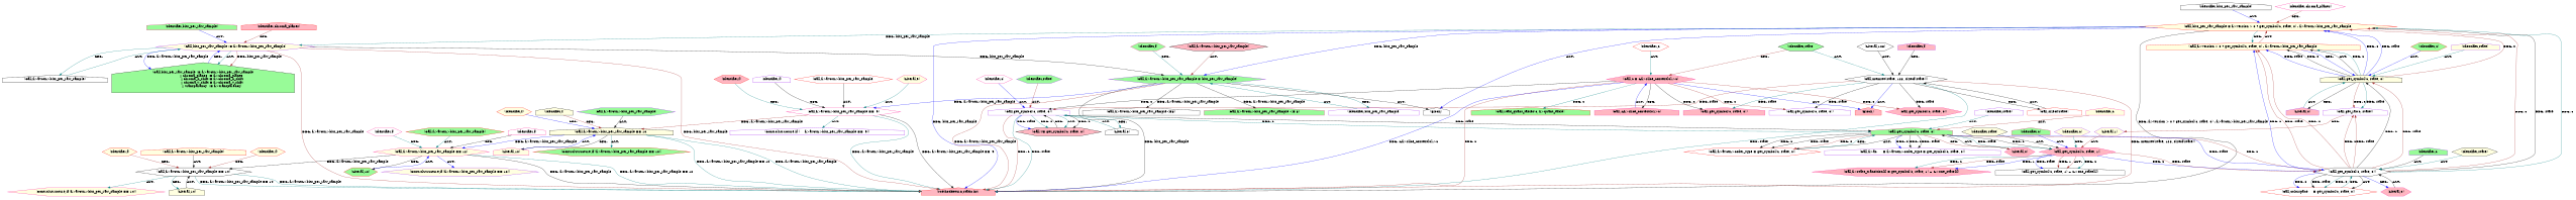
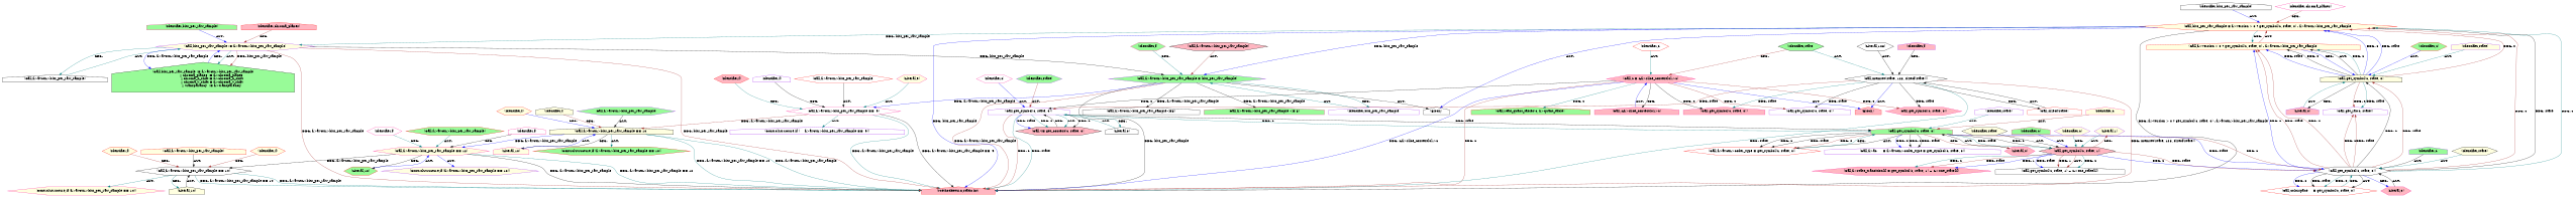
  digraph {
    node [color=deeppink fillcolor=white shape=hexagon style=filled]
    edge [color=teal]
    n1 [fillcolor=lightyellow label="(Call,f->avctx->bits_per_raw_sample == 12)"]
    n2 [color=black label="(Call,f->avctx->bits_per_raw_sample == 14)"]
    n3 [color=red fillcolor=palegreen label="(Literal,12)"]
    n4 [color=purple fillcolor=lightyellow label="(ControlStructure,if (f->avctx->bits_per_raw_sample == 12))"]
    n5 [color=red fillcolor=lightpink label="(MethodReturn,static int)" shape=house]
    n6 [fillcolor=lightyellow label="(ControlStructure,if (f->avctx->bits_per_raw_sample == 14))"]
    n7 [color=black fillcolor=lightyellow label="(Literal,14)" shape=house]
    n8 [color=black fillcolor=lightyellow label="(Call,f->avctx->bits_per_raw_sample == 10)" shape=house]
    n9 [fillcolor=lightyellow label="(Literal,10)" shape=house]
    n10 [color=red fillcolor=palegreen label="(ControlStructure,if (f->avctx->bits_per_raw_sample == 10))"]
    n11 [label="(Call,f->avctx->bits_per_raw_sample ==  9)"]
    n12 [color=purple label="(ControlStructure,if (     f->avctx->bits_per_raw_sample ==  9))" shape=house]
    n13 [fillcolor=lightyellow label="(Literal,9)"]
    n14 [color=purple fillcolor=palegreen label="(Call,f->avctx->bits_per_raw_sample = bits_per_raw_sample)"]
    n15 [color=black label="(Call,f->avctx->bits_per_raw_sample<=8)" shape=house]
    n16 [fillcolor=palegreen label="(Call,f->avctx->bits_per_raw_sample <= 8)" shape=house]
    n17 [color=purple label="(Identifier,bits_per_raw_sample)" shape=house]
    n18 [color=black label="(Block,)" shape=house]
    n19 [color=red fillcolor=lightyellow label="(Call,bits_per_raw_sample = f->version > 0 ? get_symbol(c, state, 0) : f->avctx->bits_per_raw_sample)"]
    n20 [color=purple fillcolor=lightyellow label="(Call,bits_per_raw_sample != f->avctx->bits_per_raw_sample)"]
    n21 [color=red fillcolor=lightyellow label="(Call,f->version > 0 ? get_symbol(c, state, 0) : f->avctx->bits_per_raw_sample)" shape=house]
    n22 [color=black fillcolor=palegreen label="(Call,bits_per_raw_sample != f->avctx->bits_per_raw_sample\n                || chroma_planes != f->chroma_planes\n                 || chroma_h_shift!= f->chroma_h_shift\n                 || chroma_v_shift!= f->chroma_v_shift\n                 || transparency  != f->transparency)" shape=house]
    n23 [color=black label="(Call,f->avctx->bits_per_raw_sample)" shape=house]
    n24 [color=black fillcolor=lightyellow label="(Call,get_symbol(c, state, 0))" shape=house]
    n25 [color=purple fillcolor=lightpink label="(Literal,0)" shape=house]
    n26 [color=purple label="(Call,get_rac(c, state))" shape=house]
    n27 [color=black label="(Call,get_symbol(c, state, 0))"]
    n28 [color=red label="(Call,colorspace     = get_symbol(c, state, 0))"]
    n29 [fillcolor=lightpink label="(Literal,0)"]
    n30 [fillcolor=palegreen label="(Call,get_symbol(c, state, 0))" shape=house]
-   n31 [fillcolor=lightpink label="(Call,get_symbol(c, state, 1))"]
+   n31 [color=black fillcolor=lightpink label="(Call,get_symbol(c, state, 1))"]
    n32 [color=purple label="(Call,f->ac      = f->avctx->coder_type = get_symbol(c, state, 0))" shape=house]
    n33 [fillcolor=lightpink label="(Literal,0)"]
    n34 [color=red label="(Call,f->avctx->coder_type = get_symbol(c, state, 0))"]
    n35 [fillcolor=lightpink label="(Call,f->state_transition[i] = get_symbol(c, state, 1) + c->one_state[i])"]
    n36 [color=purple fillcolor=lightyellow label="(Literal,1)"]
    n37 [color=black label="(Call,get_symbol(c, state, 1) + c->one_state[i])" shape=house]
    n38 [color=purple label="(Call,get_symbol(c, state, 0))" shape=house]
-   n39 [color=black fillcolor=lightpink label="(Call,v= get_symbol(c, state, 0))"]
+   n39 [color=black fillcolor=lightpink label="(Call,v= get_context(c, state, 0))"]
    n40 [color=black label="(Literal,0)" shape=house]
    n41 [fillcolor=lightpink label="(Call,c = &f->slice_context[0]->c)"]
    n42 [color=purple label="(Call,get_symbol(c, state, 0))" shape=house]
    n43 [fillcolor=lightpink label="(Call,&f->slice_context[0]->c)" shape=house]
    n44 [color=red fillcolor=palegreen label="(Call,read_quant_tables(c, f->quant_table))" shape=house]
    n45 [fillcolor=lightpink label="(Call,get_symbol(c, state, 0))"]
    n46 [fillcolor=lightpink label="(Call,get_symbol(c, state, 0))" shape=house]
    n47 [color=red fillcolor=lightpink label="(Block,)" shape=house]
    n48 [color=black label="(Call,memset(state, 128, sizeof(state)))"]
    n49 [color=red label="(Call,sizeof(state))" shape=house]
    n50 [fillcolor=palegreen label="(Identifier,f)"]
    n51 [color=black fillcolor=lightyellow label="(Identifier,state)"]
    n52 [color=black label="(Literal,128)"]
    n53 [color=black label="(Identifier,bits_per_raw_sample)" shape=house]
    n54 [color=red fillcolor=lightpink label="(Identifier,f)"]
    n55 [label="(Identifier,c)"]
    n56 [label="(Identifier,f)"]
    n57 [color=purple label="(Identifier,state)" shape=house]
    n58 [color=red fillcolor=lightyellow label="(Call,f->avctx->bits_per_raw_sample)" shape=house]
    n59 [label="(Identifier,chroma_planes)"]
    n60 [color=red label="(Identifier,c)"]
    n61 [color=red fillcolor=palegreen label="(Call,f->avctx->bits_per_raw_sample)"]
    n62 [color=purple fillcolor=palegreen label="(Call,f->avctx->bits_per_raw_sample)"]
    n63 [fillcolor=palegreen label="(Identifier,c)" shape=house]
    n64 [color=black fillcolor=palegreen label="(Identifier,state)"]
    n65 [fillcolor=lightyellow label="(Identifier,c)" shape=house]
    n66 [color=purple label="(Identifier,f)" shape=house]
    n67 [color=purple fillcolor=lightpink label="(Identifier,f)" shape=house]
    n68 [fillcolor=palegreen label="(Identifier,bits_per_raw_sample)" shape=house]
    n69 [color=purple fillcolor=palegreen label="(Identifier,c)" shape=house]
    n70 [color=black fillcolor=lightyellow label="(Identifier,state)"]
    n71 [color=red fillcolor=lightyellow label="(Identifier,f)"]
    n72 [label="(Identifier,f)" shape=house]
    n73 [color=purple fillcolor=lightyellow label="(Identifier,c)"]
    n74 [color=red fillcolor=lightyellow label="(Identifier,f)"]
    n75 [color=red fillcolor=palegreen label="(Identifier,c)"]
    n76 [color=red fillcolor=lightpink label="(Identifier,chroma_planes)" shape=house]
    n77 [color=black fillcolor=lightpink label="(Call,f->avctx->bits_per_raw_sample)"]
    n78 [color=red fillcolor=lightyellow label="(Identifier,f)"]
    n79 [color=purple fillcolor=palegreen label="(Identifier,state)"]
    n80 [color=purple fillcolor=lightyellow label="(Identifier,state)" shape=house]
    n81 [color=red label="(Call,f->avctx->bits_per_raw_sample)"]
    n82 [color=black fillcolor=lightyellow label="(Identifier,f)" shape=house]
    n1 -> n2 [color=black label="DDG: f->avctx->bits_per_raw_sample"]
    n1 -> n3 [color=black label="CFG: "]
    n1 -> n4 [color=blue label="AST: "]
    n1 -> n5 [color=black label="DDG: f->avctx->bits_per_raw_sample"]
    n1 -> n5 [label="DDG: f->avctx->bits_per_raw_sample == 12"]
    n2 -> n5 [label="DDG: f->avctx->bits_per_raw_sample"]
    n2 -> n5 [label="DDG: f->avctx->bits_per_raw_sample == 14"]
    n2 -> n6 [label="AST: "]
    n2 -> n7 [label="CFG: "]
    n3 -> n1 [color=blue label="AST: "]
    n7 -> n2 [color=black label="AST: "]
    n8 -> n1 [color=blue label="DDG: f->avctx->bits_per_raw_sample"]
    n8 -> n5 [label="DDG: f->avctx->bits_per_raw_sample == 10"]
    n8 -> n5 [label="DDG: f->avctx->bits_per_raw_sample"]
    n8 -> n9 [color=black label="CFG: "]
    n8 -> n10 [label="AST: "]
    n9 -> n8 [color=blue label="AST: "]
    n11 -> n5 [label="DDG: f->avctx->bits_per_raw_sample"]
    n11 -> n5 [color=black label="DDG: f->avctx->bits_per_raw_sample ==  9"]
    n11 -> n8 [color=brown label="DDG: f->avctx->bits_per_raw_sample"]
    n11 -> n12 [label="AST: "]
    n13 -> n11 [label="AST: "]
    n14 -> n5 [color=brown label="DDG: f->avctx->bits_per_raw_sample"]
    n14 -> n5 [color=black label="DDG: bits_per_raw_sample"]
    n14 -> n11 [color=blue label="DDG: f->avctx->bits_per_raw_sample"]
    n14 -> n15 [color=black label="DDG: f->avctx->bits_per_raw_sample"]
    n14 -> n16 [color=black label="DDG: f->avctx->bits_per_raw_sample"]
    n14 -> n17 [label="CFG: "]
    n14 -> n18 [color=black label="AST: "]
    n17 -> n14 [label="AST: "]
    n19 -> n5 [color=black label="DDG: f->version > 0 ? get_symbol(c, state, 0) : f->avctx->bits_per_raw_sample"]
    n19 -> n5 [color=blue label="DDG: bits_per_raw_sample"]
    n19 -> n14 [color=blue label="DDG: bits_per_raw_sample"]
    n19 -> n18 [color=blue label="AST: "]
    n19 -> n20 [label="DDG: bits_per_raw_sample"]
    n19 -> n21 [label="CFG: "]
    n20 -> n5 [color=brown label="DDG: f->avctx->bits_per_raw_sample"]
    n20 -> n5 [color=brown label="DDG: bits_per_raw_sample"]
    n20 -> n14 [color=black label="DDG: bits_per_raw_sample"]
    n20 -> n22 [label="AST: "]
    n20 -> n22 [color=brown label="DDG: bits_per_raw_sample"]
    n20 -> n22 [color=blue label="DDG: f->avctx->bits_per_raw_sample"]
    n20 -> n23 [label="CFG: "]
    n21 -> n19 [color=brown label="AST: "]
    n21 -> n24 [color=blue label="CFG: "]
    n22 -> n20 [color=blue label="CFG: "]
    n23 -> n20 [label="AST: "]
    n24 -> n19 [color=blue label="DDG: c"]
    n24 -> n19 [color=blue label="DDG: state"]
    n24 -> n19 [color=brown label="DDG: 0"]
    n24 -> n21 [color=black label="AST: "]
    n24 -> n21 [label="DDG: c"]
    n24 -> n21 [color=blue label="DDG: state"]
    n24 -> n21 [color=black label="DDG: 0"]
    n24 -> n25 [color=black label="CFG: "]
    n24 -> n26 [color=brown label="DDG: c"]
    n24 -> n26 [label="DDG: state"]
    n25 -> n24 [label="AST: "]
    n27 -> n19 [color=brown label="DDG: c"]
    n27 -> n19 [color=black label="DDG: state"]
    n27 -> n19 [label="DDG: 0"]
    n27 -> n21 [color=blue label="DDG: c"]
    n27 -> n21 [color=brown label="DDG: state"]
    n27 -> n21 [color=brown label="DDG: 0"]
    n27 -> n24 [color=black label="DDG: c"]
    n27 -> n24 [color=brown label="DDG: state"]
    n27 -> n26 [color=brown label="DDG: c"]
    n27 -> n26 [color=brown label="DDG: state"]
    n27 -> n28 [color=black label="AST: "]
    n27 -> n28 [color=blue label="DDG: c"]
    n27 -> n28 [color=black label="DDG: state"]
    n27 -> n28 [label="DDG: 0"]
    n27 -> n29 [color=blue label="CFG: "]
    n28 -> n27 [label="CFG: "]
    n29 -> n27 [color=black label="AST: "]
    n30 -> n27 [color=brown label="DDG: c"]
    n30 -> n27 [color=blue label="DDG: state"]
    n30 -> n31 [color=black label="DDG: c"]
    n30 -> n31 [label="DDG: state"]
    n30 -> n32 [color=black label="DDG: c"]
    n30 -> n32 [color=black label="DDG: state"]
    n30 -> n32 [color=blue label="DDG: 0"]
    n30 -> n33 [color=brown label="CFG: "]
    n30 -> n34 [color=black label="AST: "]
    n30 -> n34 [color=black label="DDG: c"]
    n30 -> n34 [color=black label="DDG: state"]
    n30 -> n34 [color=brown label="DDG: 0"]
    n31 -> n27 [color=blue label="DDG: c"]
    n31 -> n27 [color=brown label="DDG: state"]
    n31 -> n35 [label="DDG: c"]
    n31 -> n35 [color=brown label="DDG: state"]
    n31 -> n35 [color=blue label="DDG: 1"]
-   n26 -> n36 [color=brown label="CFG: "]
+   n31 -> n36 [color=brown label="CFG: "]
    n31 -> n37 [color=brown label="AST: "]
    n31 -> n37 [label="DDG: c"]
    n31 -> n37 [color=blue label="DDG: state"]
    n31 -> n37 [color=brown label="DDG: 1"]
    n33 -> n30 [color=black label="AST: "]
    n34 -> n30 [label="CFG: "]
-   n36 -> n31 [color=brown label="AST: "]
+   n36 -> n31 [label="AST: "]
    n38 -> n5 [color=brown label="DDG: c"]
    n38 -> n5 [label="DDG: state"]
    n38 -> n30 [label="DDG: c"]
    n38 -> n30 [color=black label="DDG: state"]
    n38 -> n39 [label="AST: "]
    n38 -> n39 [color=black label="DDG: c"]
    n38 -> n39 [color=blue label="DDG: state"]
    n38 -> n39 [label="DDG: 0"]
    n38 -> n40 [label="CFG: "]
    n39 -> n38 [color=black label="CFG: "]
    n40 -> n38 [label="AST: "]
    n41 -> n5 [color=brown label="DDG: c"]
    n41 -> n5 [color=blue label="DDG: &f->slice_context[0]->c"]
    n41 -> n38 [color=black label="DDG: c"]
    n41 -> n42 [color=brown label="DDG: c"]
    n41 -> n43 [color=black label="CFG: "]
    n41 -> n44 [label="DDG: c"]
    n41 -> n45 [color=brown label="DDG: c"]
    n41 -> n46 [color=black label="DDG: c"]
    n41 -> n47 [color=blue label="AST: "]
    n43 -> n41 [color=blue label="AST: "]
    n48 -> n5 [color=brown label="DDG: memset(state, 128, sizeof(state))"]
    n48 -> n5 [label="DDG: state"]
    n48 -> n38 [color=brown label="DDG: state"]
    n48 -> n42 [color=black label="DDG: state"]
    n48 -> n45 [color=black label="DDG: state"]
    n48 -> n46 [label="DDG: state"]
    n48 -> n47 [color=blue label="AST: "]
    n48 -> n49 [color=black label="CFG: "]
    n49 -> n48 [color=black label="AST: "]
    n50 -> n14 [label="CFG: "]
    n51 -> n31 [color=black label="AST: "]
    n52 -> n48 [color=black label="AST: "]
    n53 -> n19 [color=blue label="AST: "]
    n54 -> n11 [label="CFG: "]
    n55 -> n38 [color=blue label="AST: "]
    n56 -> n1 [label="CFG: "]
    n57 -> n30 [label="AST: "]
    n58 -> n2 [color=black label="AST: "]
    n59 -> n19 [color=brown label="CFG: "]
    n60 -> n41 [label="AST: "]
    n61 -> n1 [label="AST: "]
    n62 -> n8 [color=black label="AST: "]
    n63 -> n31 [color=blue label="AST: "]
    n64 -> n41 [color=brown label="CFG: "]
    n64 -> n48 [label="AST: "]
    n65 -> n30 [color=brown label="AST: "]
    n66 -> n11 [color=black label="CFG: "]
    n67 -> n48 [color=black label="CFG: "]
    n68 -> n20 [color=blue label="AST: "]
    n69 -> n27 [color=black label="AST: "]
    n70 -> n27 [label="AST: "]
    n71 -> n2 [color=brown label="CFG: "]
    n72 -> n1 [color=black label="CFG: "]
    n73 -> n31 [label="CFG: "]
    n74 -> n2 [color=brown label="CFG: "]
    n75 -> n24 [color=blue label="AST: "]
    n76 -> n20 [color=brown label="CFG: "]
    n77 -> n14 [color=brown label="AST: "]
    n78 -> n8 [color=blue label="CFG: "]
    n79 -> n38 [color=brown label="AST: "]
    n80 -> n24 [label="AST: "]
    n81 -> n11 [color=black label="AST: "]
    n82 -> n8 [color=brown label="CFG: "]
  }
